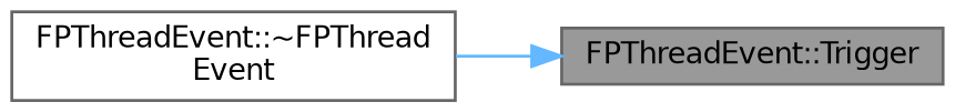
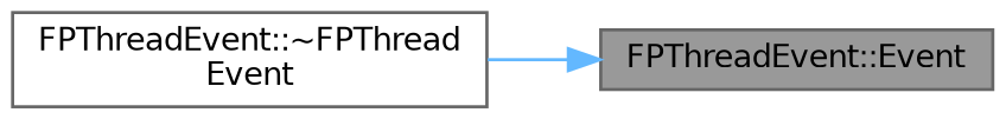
  digraph {
    rankdir=RL
    node [fontname=Helvetica fontsize=10 shape=box style=filled]
-   n1 [color=gray40 fillcolor=grey60 fontcolor=black height=0.2 label="FPThreadEvent::Trigger" width=0.4]
+   n1 [color=gray40 fillcolor=grey60 fontcolor=black height=0.2 label="FPThreadEvent::Event" width=0.4]
    n2 [color=grey40 fillcolor=white height=0.2 label="FPThreadEvent::~FPThread\lEvent" width=0.4]
    n1 -> n2 [color=steelblue1 dir=back fontname=Helvetica fontsize=10 labelfontname=Helvetica labelfontsize=10 style=solid]
  }
